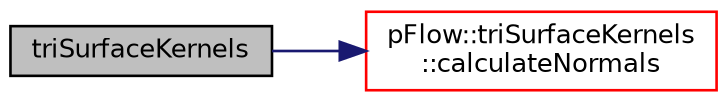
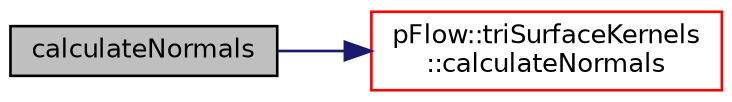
  digraph {
    rankdir=LR
    node [fontname=Helvetica fontsize=10 shape=record style=filled]
-   n1 [color=black fillcolor=grey75 fontcolor=black height=0.2 label=triSurfaceKernels width=0.4]
+   n1 [color=black fillcolor=grey75 fontcolor=black height=0.2 label=calculateNormals width=0.4]
    n2 [color=red fillcolor=white height=0.2 label="pFlow::triSurfaceKernels\l::calculateNormals" width=0.4]
    n1 -> n2 [color=midnightblue fontname=Helvetica fontsize=10 labelfontname=Helvetica labelfontsize=10 style=solid]
  }
